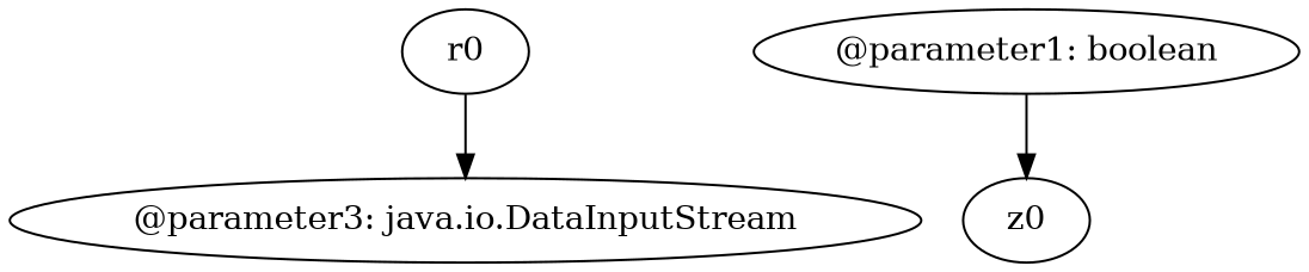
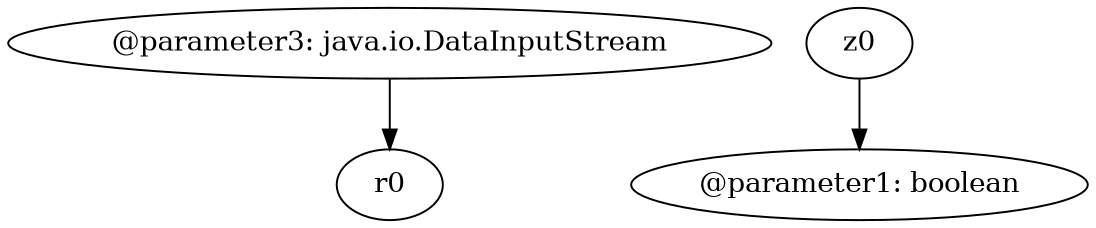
  digraph {
    n1 [label="@parameter3: java.io.DataInputStream"]
    n2 [label=r0]
    n3 [label="@parameter1: boolean"]
    n4 [label=z0]
-   n2 -> n1
-   n3 -> n4
+   n1 -> n2
+   n4 -> n3
  }
